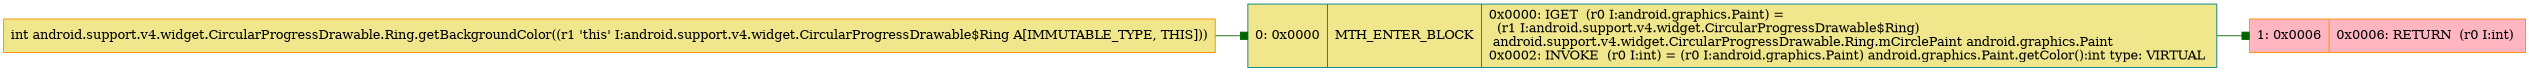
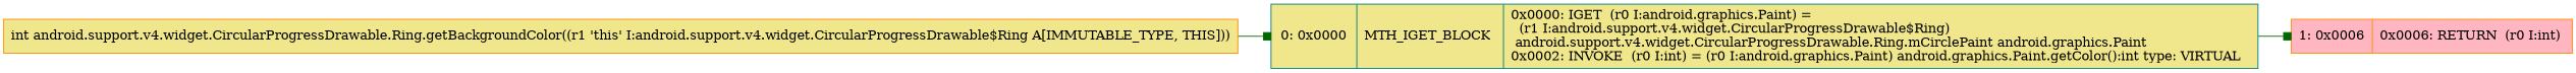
  digraph {
    rankdir=LR
    node [shape=record style=filled fillcolor=khaki color=darkorange]
    edge [color=darkgreen arrowhead=box]
-   n1 [label="{0\:\ 0x0000|MTH_ENTER_BLOCK\l|0x0000: IGET  (r0 I:android.graphics.Paint) = \l  (r1 I:android.support.v4.widget.CircularProgressDrawable$Ring)\l android.support.v4.widget.CircularProgressDrawable.Ring.mCirclePaint android.graphics.Paint \l0x0002: INVOKE  (r0 I:int) = (r0 I:android.graphics.Paint) android.graphics.Paint.getColor():int type: VIRTUAL \l}" color=teal]
+   n1 [label="{0\:\ 0x0000|MTH_IGET_BLOCK\l|0x0000: IGET  (r0 I:android.graphics.Paint) = \l  (r1 I:android.support.v4.widget.CircularProgressDrawable$Ring)\l android.support.v4.widget.CircularProgressDrawable.Ring.mCirclePaint android.graphics.Paint \l0x0002: INVOKE  (r0 I:int) = (r0 I:android.graphics.Paint) android.graphics.Paint.getColor():int type: VIRTUAL \l}" color=teal]
    n2 [label="{1\:\ 0x0006|0x0006: RETURN  (r0 I:int) \l}" fillcolor=lightpink]
    n3 [label="{int android.support.v4.widget.CircularProgressDrawable.Ring.getBackgroundColor((r1 'this' I:android.support.v4.widget.CircularProgressDrawable$Ring A[IMMUTABLE_TYPE, THIS])) }"]
    n1 -> n2
    n3 -> n1
  }
